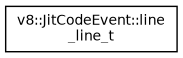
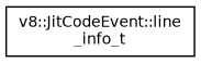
  digraph {
    rankdir=LR
-   n1 [color=black fillcolor=white fontname=Helvetica fontsize=10 height=0.2 label="v8::JitCodeEvent::line\l_line_t" shape=record style=filled width=0.4]
+   n1 [color=black fillcolor=white fontname=Helvetica fontsize=10 height=0.2 label="v8::JitCodeEvent::line\l_info_t" shape=record style=filled width=0.4]
  }
